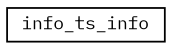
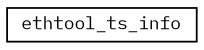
  digraph {
    rankdir=LR
    fontname="IBM Plex Mono"
-   n1 [color=black fillcolor=white fontname="IBM Plex Mono" fontsize=10 height=0.2 label=info_ts_info shape=record style=filled width=0.4]
+   n1 [color=black fillcolor=white fontname="IBM Plex Mono" fontsize=10 height=0.2 label=ethtool_ts_info shape=record style=filled width=0.4]
  }
